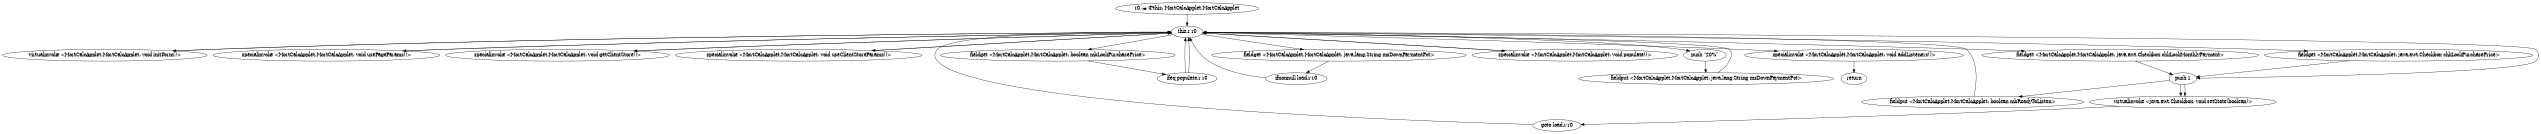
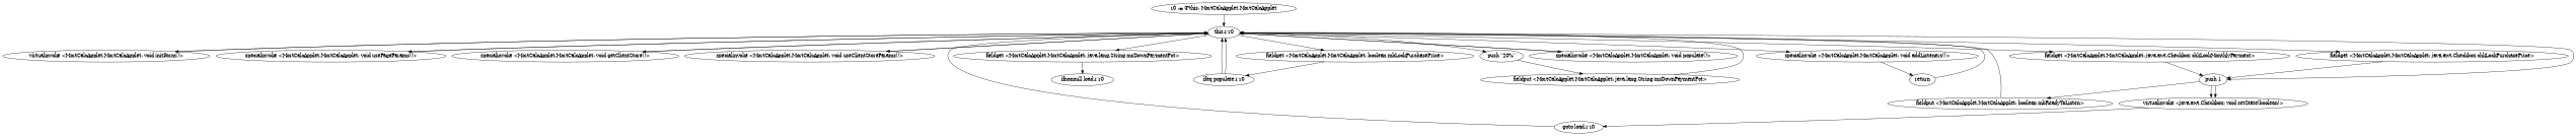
  digraph {
    n1 [label="this.r r0"]
    "r0 := @this: MortCalcApplet.MortCalcApplet"
    "virtualinvoke <MortCalcApplet.MortCalcApplet: void initForm()>"
    "specialinvoke <MortCalcApplet.MortCalcApplet: void usePageParams()>"
    "specialinvoke <MortCalcApplet.MortCalcApplet: void getClientStore()>"
    "specialinvoke <MortCalcApplet.MortCalcApplet: void useClientStoreParams()>"
    "fieldget <MortCalcApplet.MortCalcApplet: boolean mbLockPurchasePrice>"
    "fieldget <MortCalcApplet.MortCalcApplet: java.awt.Checkbox chkLockPurchasePrice>"
    "push 1"
    "fieldget <MortCalcApplet.MortCalcApplet: java.lang.String msDownPaymentPct>"
    "push \"20%\""
    "specialinvoke <MortCalcApplet.MortCalcApplet: void populate()>"
    "specialinvoke <MortCalcApplet.MortCalcApplet: void addListeners()>"
    "fieldget <MortCalcApplet.MortCalcApplet: java.awt.Checkbox chkLockMonthlyPayment>"
    n15 [label="ifeq populate.r r0"]
    "virtualinvoke <java.awt.Checkbox: void setState(boolean)>"
    "fieldput <MortCalcApplet.MortCalcApplet: boolean mbReadyToListen>"
    "ifnonnull load.r r0"
    "fieldput <MortCalcApplet.MortCalcApplet: java.lang.String msDownPaymentPct>"
    return
    "goto load.r r0"
    n1 -> "virtualinvoke <MortCalcApplet.MortCalcApplet: void initForm()>"
    n1 -> "specialinvoke <MortCalcApplet.MortCalcApplet: void usePageParams()>"
    n1 -> "specialinvoke <MortCalcApplet.MortCalcApplet: void getClientStore()>"
    n1 -> "specialinvoke <MortCalcApplet.MortCalcApplet: void useClientStoreParams()>"
    n1 -> "fieldget <MortCalcApplet.MortCalcApplet: boolean mbLockPurchasePrice>"
    n1 -> "fieldget <MortCalcApplet.MortCalcApplet: java.awt.Checkbox chkLockPurchasePrice>"
    n1 -> "push 1"
    n1 -> "fieldget <MortCalcApplet.MortCalcApplet: java.lang.String msDownPaymentPct>"
    n1 -> "push \"20%\""
    n1 -> "specialinvoke <MortCalcApplet.MortCalcApplet: void populate()>"
    n1 -> "specialinvoke <MortCalcApplet.MortCalcApplet: void addListeners()>"
    n1 -> "fieldget <MortCalcApplet.MortCalcApplet: java.awt.Checkbox chkLockMonthlyPayment>"
    "r0 := @this: MortCalcApplet.MortCalcApplet" -> n1
    "virtualinvoke <MortCalcApplet.MortCalcApplet: void initForm()>" -> n1
    "specialinvoke <MortCalcApplet.MortCalcApplet: void usePageParams()>" -> n1
    "specialinvoke <MortCalcApplet.MortCalcApplet: void getClientStore()>" -> n1
    "specialinvoke <MortCalcApplet.MortCalcApplet: void useClientStoreParams()>" -> n1
    "fieldget <MortCalcApplet.MortCalcApplet: boolean mbLockPurchasePrice>" -> n15
    "fieldget <MortCalcApplet.MortCalcApplet: java.awt.Checkbox chkLockPurchasePrice>" -> "push 1"
    "push 1" -> "virtualinvoke <java.awt.Checkbox: void setState(boolean)>"
    "push 1" -> "virtualinvoke <java.awt.Checkbox: void setState(boolean)>"
    "push 1" -> "fieldput <MortCalcApplet.MortCalcApplet: boolean mbReadyToListen>"
    "fieldget <MortCalcApplet.MortCalcApplet: java.lang.String msDownPaymentPct>" -> "ifnonnull load.r r0"
    "push \"20%\"" -> "fieldput <MortCalcApplet.MortCalcApplet: java.lang.String msDownPaymentPct>"
    "specialinvoke <MortCalcApplet.MortCalcApplet: void populate()>" -> n1
    "specialinvoke <MortCalcApplet.MortCalcApplet: void addListeners()>" -> return
    "fieldget <MortCalcApplet.MortCalcApplet: java.awt.Checkbox chkLockMonthlyPayment>" -> "push 1"
    n15 -> n1
    n15 -> n1
    "virtualinvoke <java.awt.Checkbox: void setState(boolean)>" -> "goto load.r r0"
    "fieldput <MortCalcApplet.MortCalcApplet: boolean mbReadyToListen>" -> n1
-   "ifnonnull load.r r0" -> n1
+   return -> n1
    "fieldput <MortCalcApplet.MortCalcApplet: java.lang.String msDownPaymentPct>" -> n1
    "goto load.r r0" -> n1
  }
